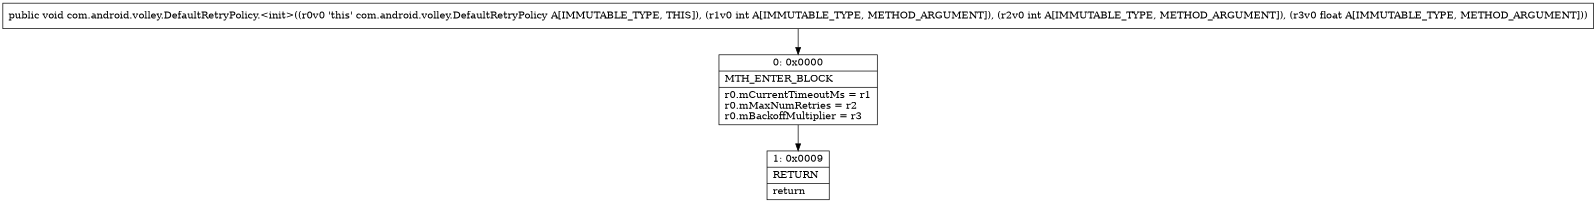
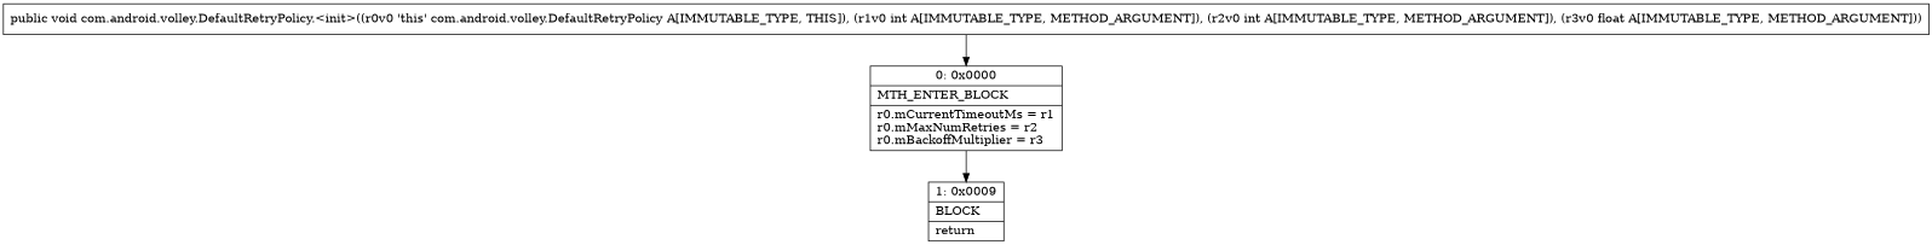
  digraph {
    node [shape=record]
    n1 [label="{0\:\ 0x0000|MTH_ENTER_BLOCK\l|r0.mCurrentTimeoutMs = r1\lr0.mMaxNumRetries = r2\lr0.mBackoffMultiplier = r3\l}"]
-   n2 [label="{1\:\ 0x0009|RETURN\l|return\l}"]
+   n2 [label="{1\:\ 0x0009|BLOCK\l|return\l}"]
    n3 [label="{public void com.android.volley.DefaultRetryPolicy.\<init\>((r0v0 'this' com.android.volley.DefaultRetryPolicy A[IMMUTABLE_TYPE, THIS]), (r1v0 int A[IMMUTABLE_TYPE, METHOD_ARGUMENT]), (r2v0 int A[IMMUTABLE_TYPE, METHOD_ARGUMENT]), (r3v0 float A[IMMUTABLE_TYPE, METHOD_ARGUMENT])) }"]
    n1 -> n2
    n3 -> n1
  }
